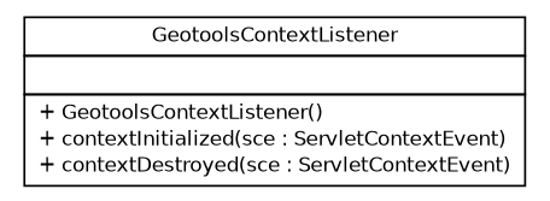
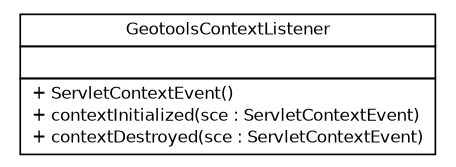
  digraph {
    nodesep=0.25
    ranksep=0.5
    rankdir=LR
-   n1 [fontcolor=black fontname=Helvetica fontsize=10.0 label=<<table title="nl.b3p.brmo.web.geotools.GeotoolsContextListener" border="0" cellborder="1" cellspacing="0" cellpadding="2" port="p" href="./GeotoolsContextListener.html"> 		<tr><td><table border="0" cellspacing="0" cellpadding="1"> <tr><td align="center" balign="center"> GeotoolsContextListener </td></tr> 		</table></td></tr> 		<tr><td><table border="0" cellspacing="0" cellpadding="1"> <tr><td align="left" balign="left">  </td></tr> 		</table></td></tr> 		<tr><td><table border="0" cellspacing="0" cellpadding="1"> <tr><td align="left" balign="left"> + GeotoolsContextListener() </td></tr> <tr><td align="left" balign="left"> + contextInitialized(sce : ServletContextEvent) </td></tr> <tr><td align="left" balign="left"> + contextDestroyed(sce : ServletContextEvent) </td></tr> 		</table></td></tr> 		</table>> shape=plaintext]
+   n1 [fontcolor=black fontname=Helvetica fontsize=10.0 label=<<table title="nl.b3p.brmo.web.geotools.GeotoolsContextListener" border="0" cellborder="1" cellspacing="0" cellpadding="2" port="p" href="./GeotoolsContextListener.html"> 		<tr><td><table border="0" cellspacing="0" cellpadding="1"> <tr><td align="center" balign="center"> GeotoolsContextListener </td></tr> 		</table></td></tr> 		<tr><td><table border="0" cellspacing="0" cellpadding="1"> <tr><td align="left" balign="left">  </td></tr> 		</table></td></tr> 		<tr><td><table border="0" cellspacing="0" cellpadding="1"> <tr><td align="left" balign="left"> + ServletContextEvent() </td></tr> <tr><td align="left" balign="left"> + contextInitialized(sce : ServletContextEvent) </td></tr> <tr><td align="left" balign="left"> + contextDestroyed(sce : ServletContextEvent) </td></tr> 		</table></td></tr> 		</table>> shape=plaintext]
  }
